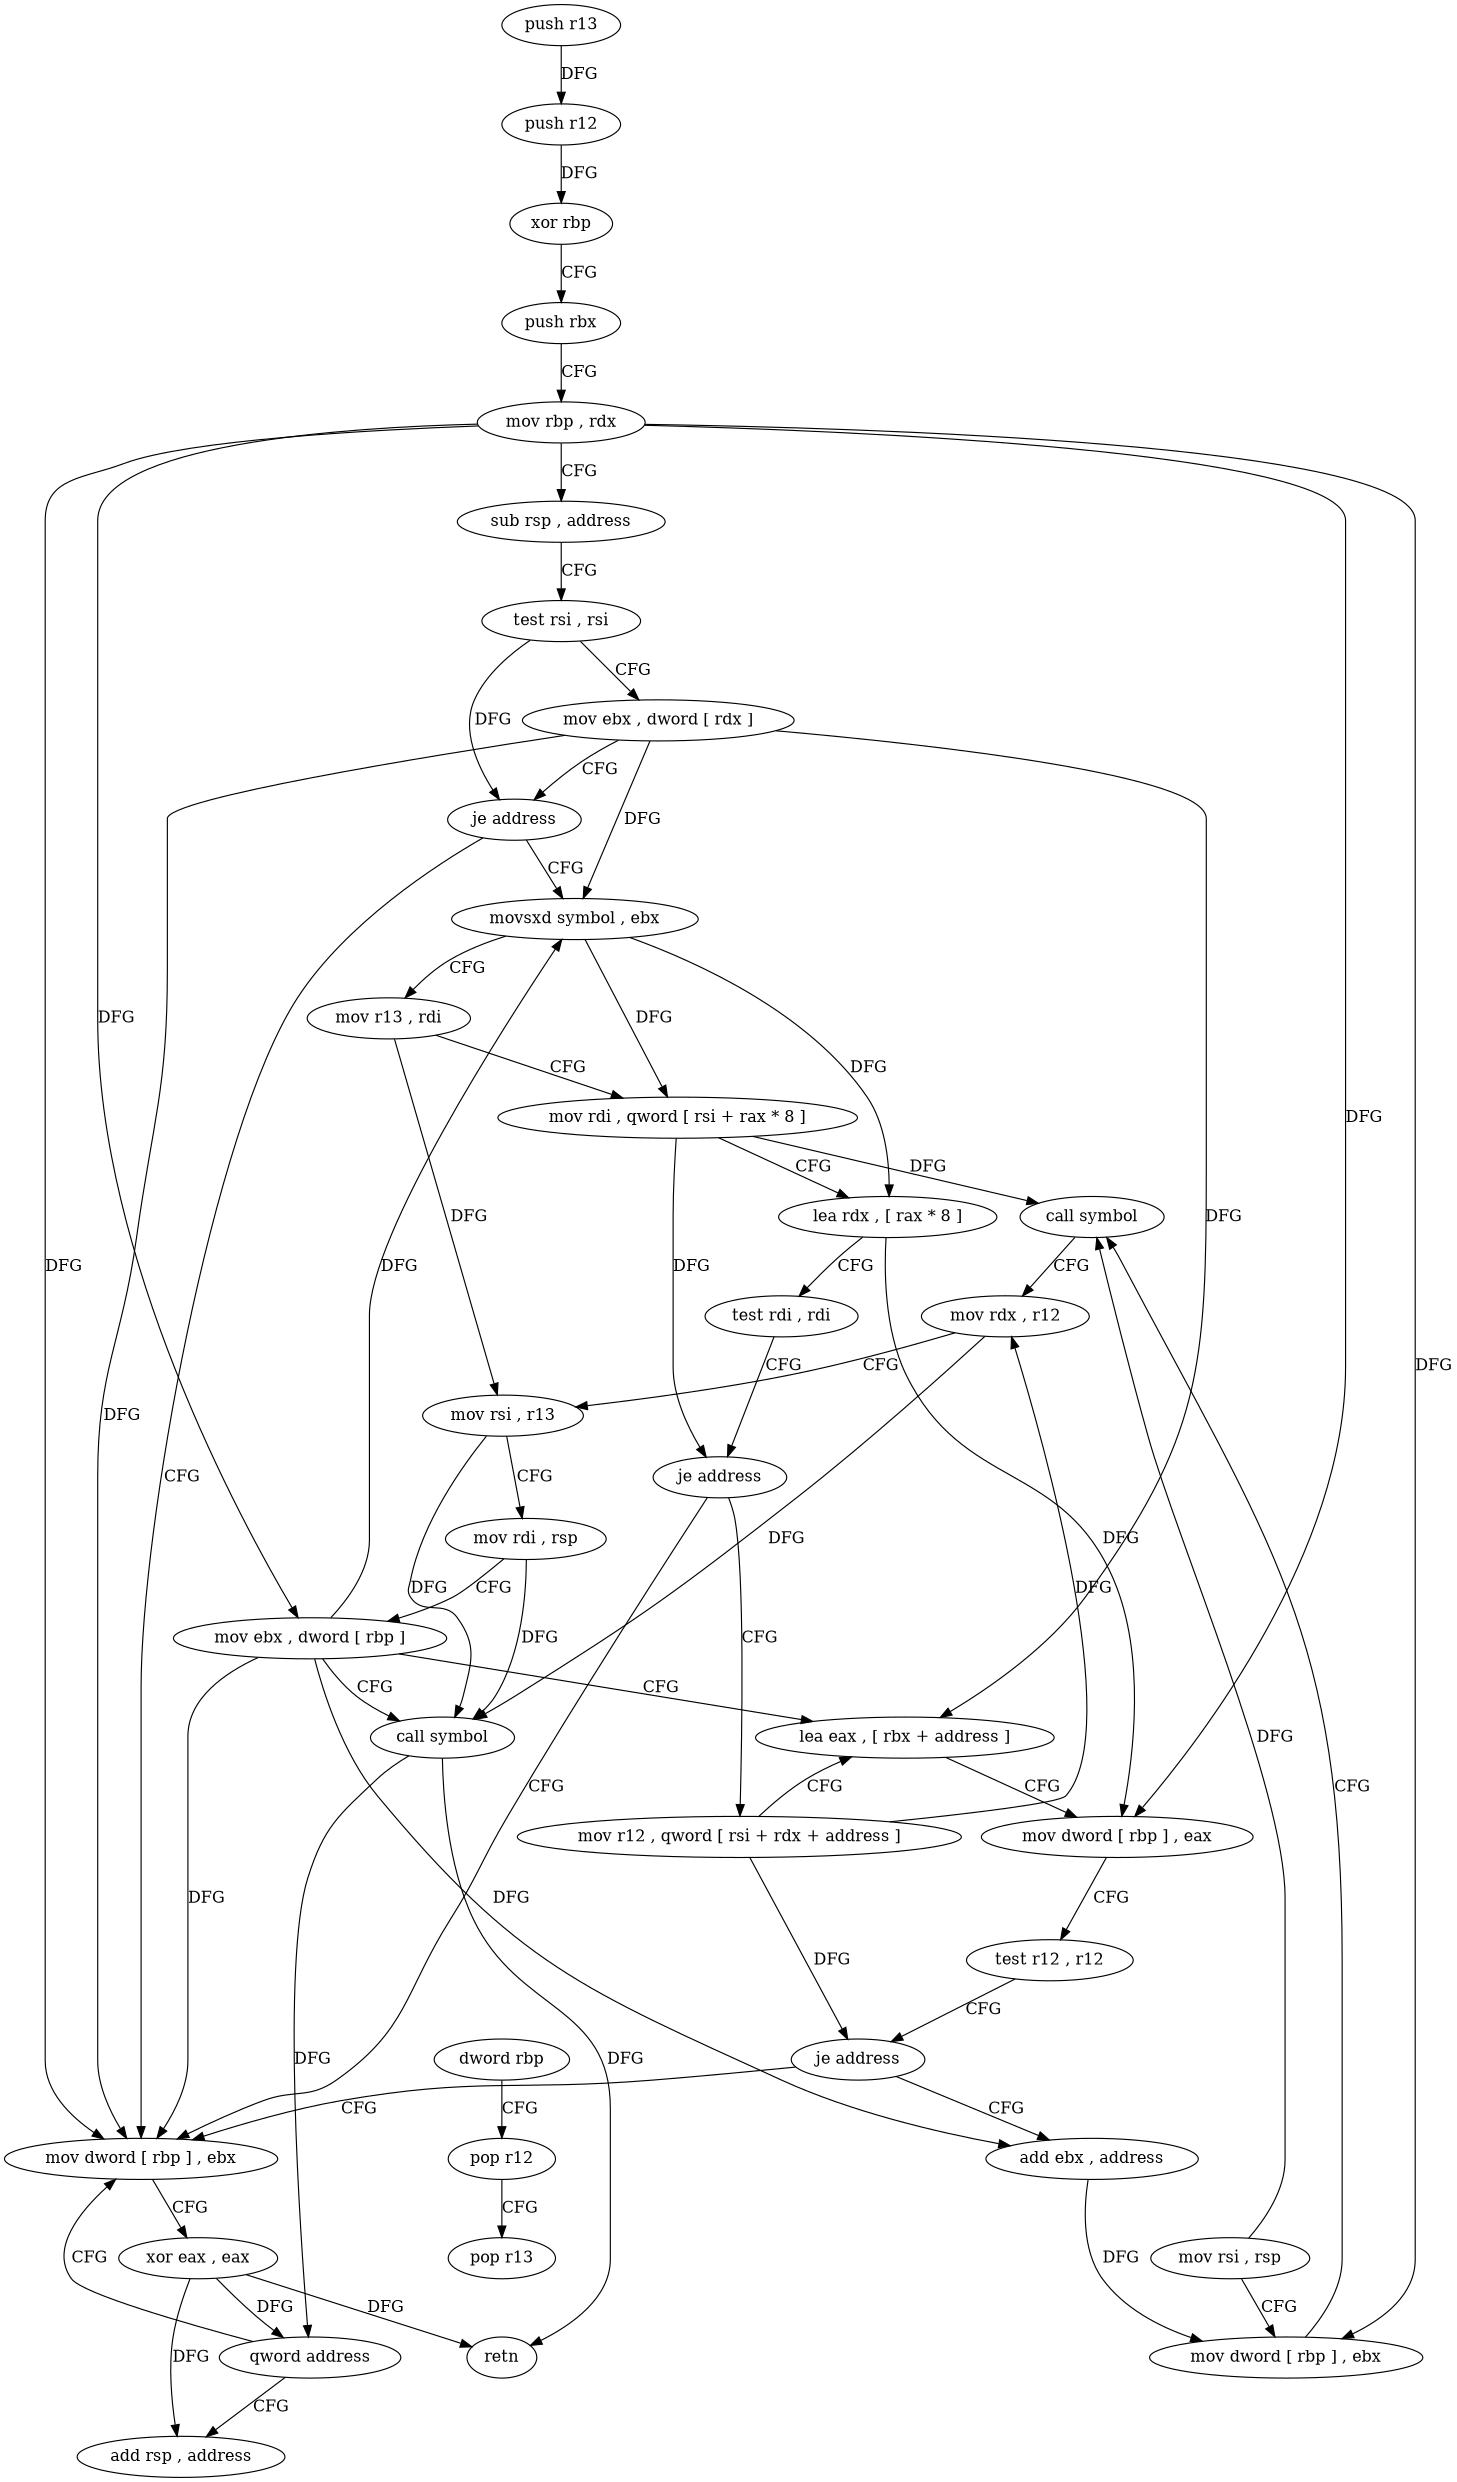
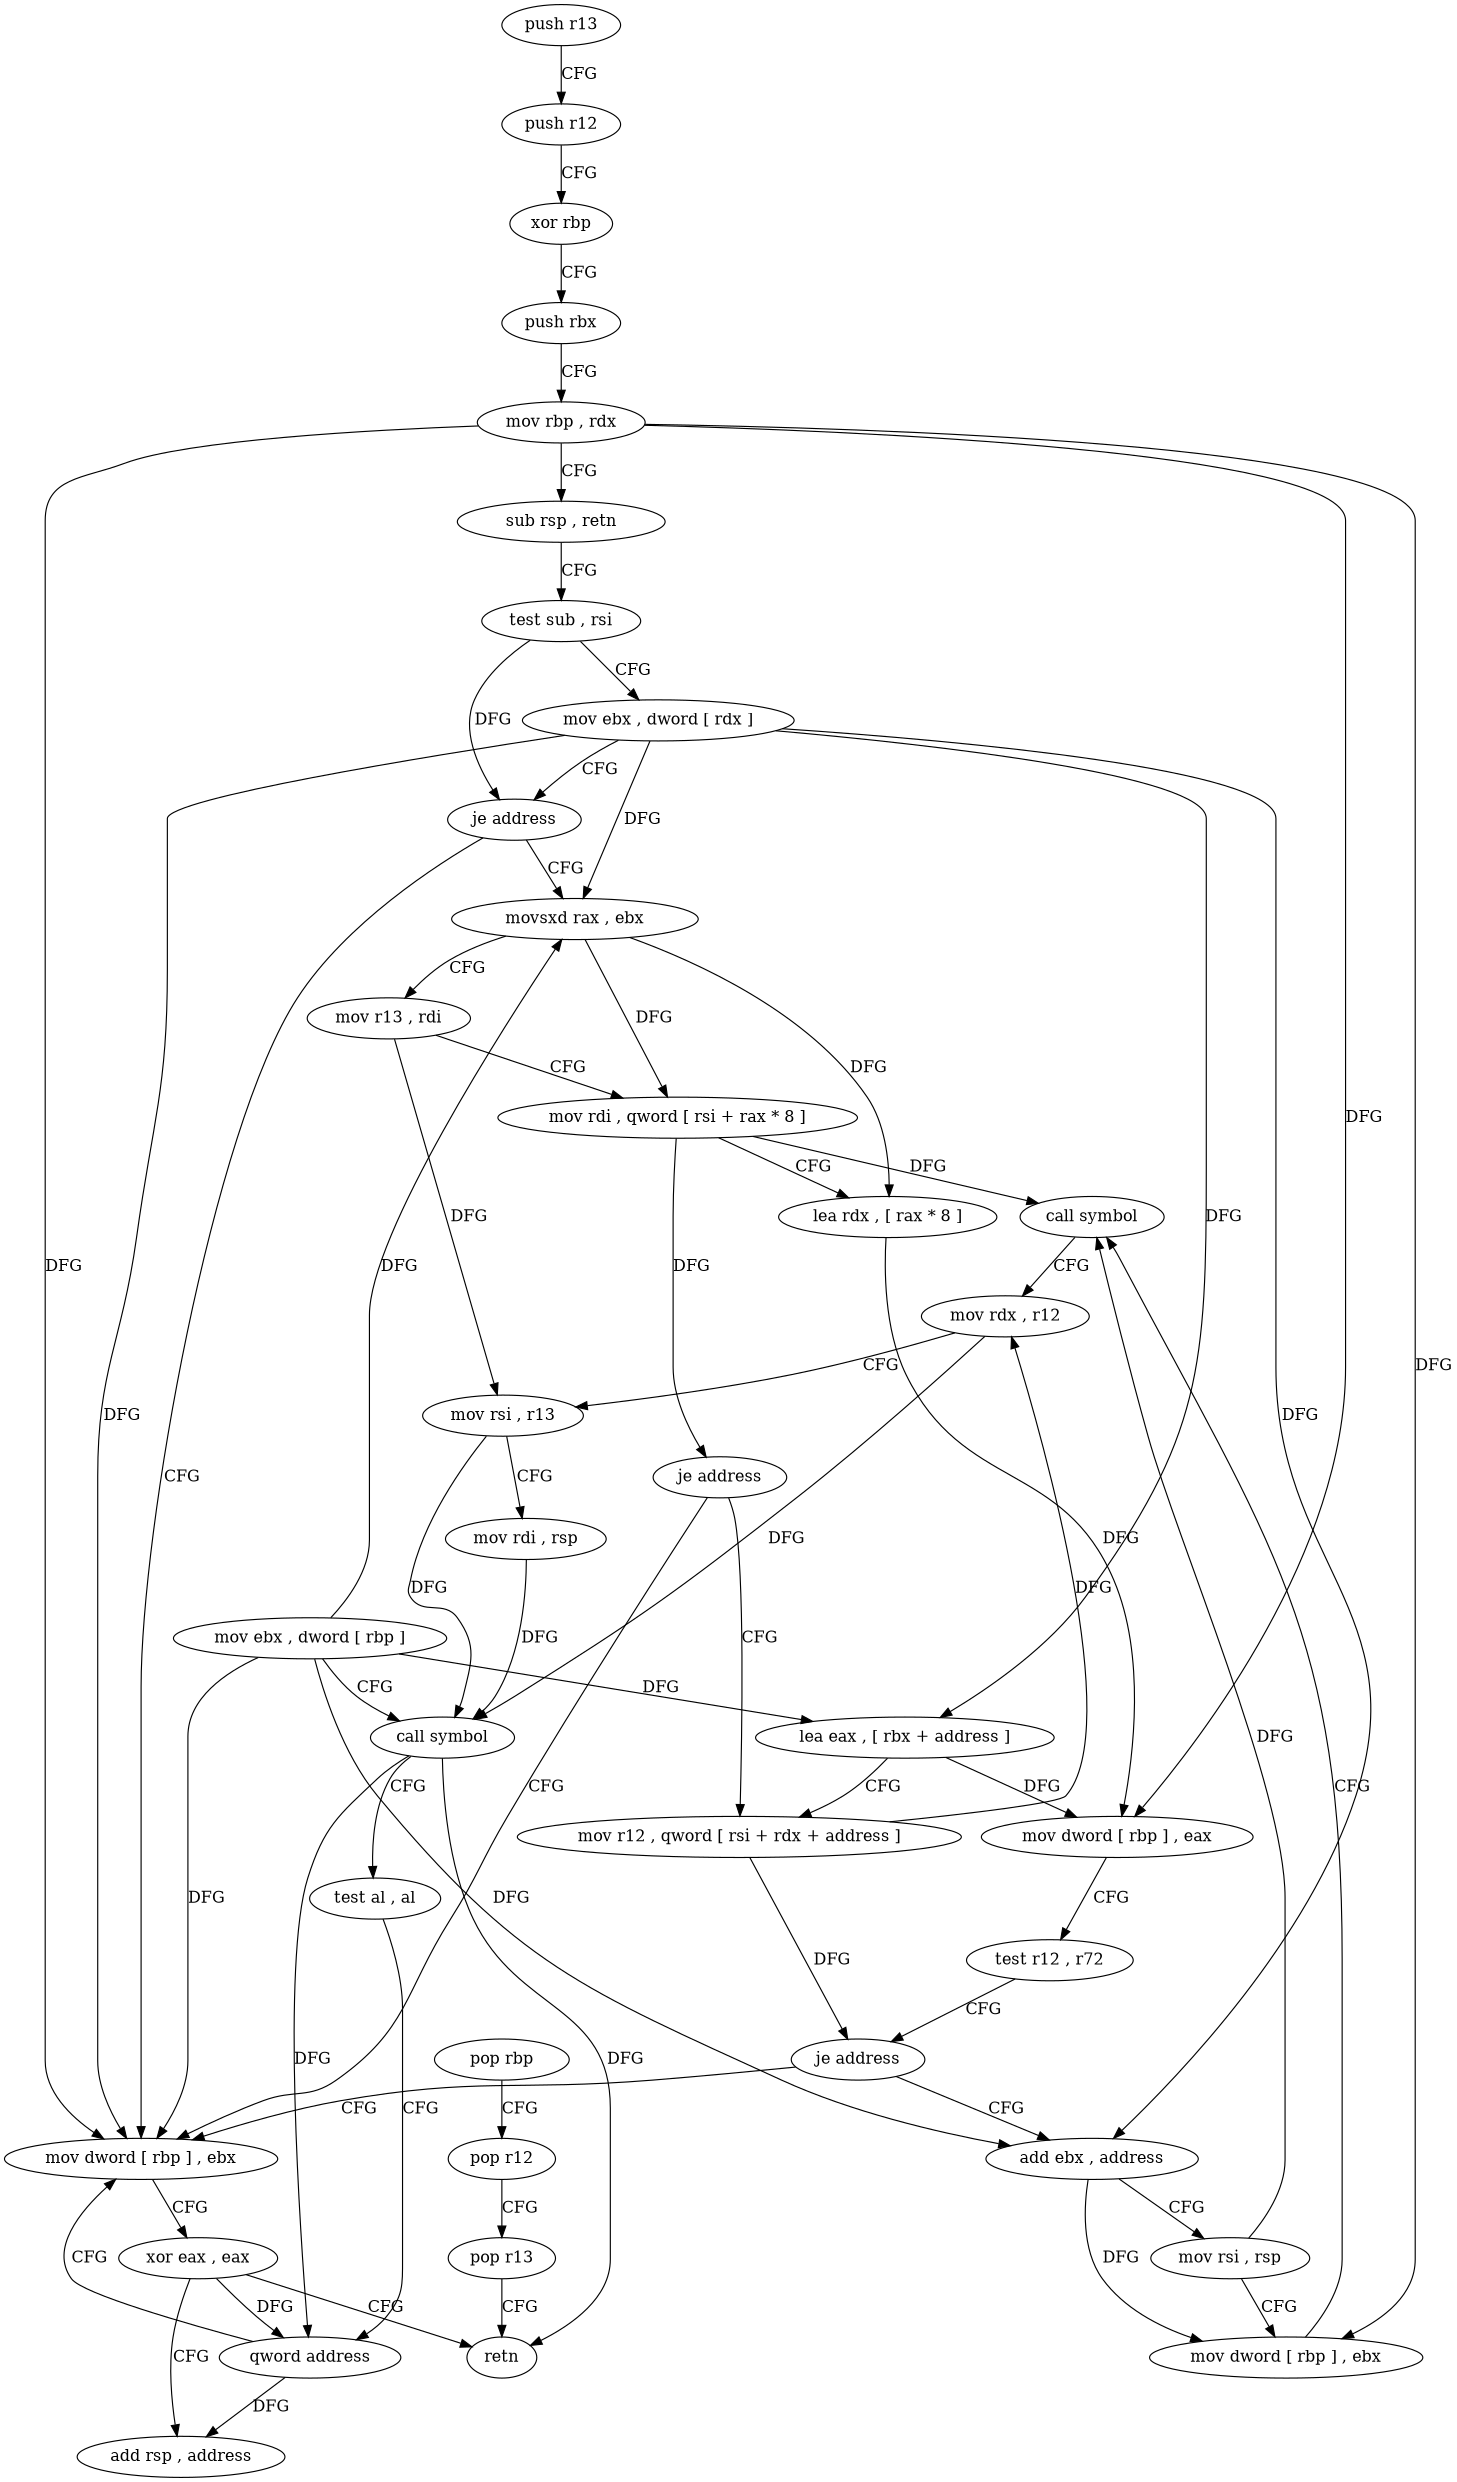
  digraph {
    n1 [label="push r13"]
    n2 [label="push r12"]
    n3 [label="xor rbp"]
    n4 [label="push rbx"]
    n5 [label="mov rbp , rdx"]
-   n6 [label="sub rsp , address"]
+   n6 [label="sub rsp , retn"]
    n7 [label="mov dword [ rbp ] , ebx"]
    n8 [label="mov dword [ rbp ] , eax"]
    n9 [label="mov dword [ rbp ] , ebx"]
    n10 [label="mov ebx , dword [ rbp ]"]
-   n11 [label="test rsi , rsi"]
+   n11 [label="test sub , rsi"]
    n12 [label="xor eax , eax"]
-   n13 [label="test r12 , r12"]
+   n13 [label="test r12 , r72"]
    n14 [label="call symbol"]
-   n15 [label="movsxd symbol , ebx"]
+   n15 [label="movsxd rax , ebx"]
    n16 [label="lea eax , [ rbx + address ]"]
    n17 [label="add ebx , address"]
    n18 [label="call symbol"]
    n19 [label="mov ebx , dword [ rdx ]"]
    n20 [label="je address"]
    n21 [label="mov r13 , rdi"]
    n22 [label="mov rdi , qword [ rsi + rax * 8 ]"]
    n23 [label="lea rdx , [ rax * 8 ]"]
    n24 [label="mov rsi , rsp"]
    n25 [label="add rsp , address"]
    n26 [label="qword address"]
    n27 [label=retn]
    n28 [label="mov rsi , r13"]
    n29 [label="je address"]
-   n30 [label="test rdi , rdi"]
    n31 [label="mov rdi , rsp"]
    n32 [label="mov r12 , qword [ rsi + rdx + address ]"]
    n33 [label="mov rdx , r12"]
    n34 [label="je address"]
-   n36 [label="dword rbp"]
+   n35 [label="test al , al"]
+   n36 [label="pop rbp"]
    n37 [label="pop r12"]
    n38 [label="pop r13"]
-   n1 -> n2 [label=DFG]
-   n2 -> n3 [label=DFG]
+   n1 -> n2 [label=CFG]
+   n2 -> n3 [label=CFG]
    n3 -> n4 [label=CFG]
    n4 -> n5 [label=CFG]
    n5 -> n6 [label=CFG]
    n5 -> n7 [label=DFG]
    n5 -> n8 [label=DFG]
    n5 -> n9 [label=DFG]
-   n5 -> n10 [label=DFG]
    n6 -> n11 [label=CFG]
    n7 -> n12 [label=CFG]
    n8 -> n13 [label=CFG]
    n9 -> n14 [label=CFG]
    n10 -> n7 [label=DFG]
    n10 -> n15 [label=DFG]
-   n10 -> n16 [label=CFG]
+   n10 -> n16 [label=DFG]
    n10 -> n17 [label=DFG]
    n10 -> n18 [label=CFG]
    n11 -> n19 [label=CFG]
    n11 -> n20 [label=DFG]
-   n12 -> n25 [label=DFG]
+   n12 -> n25 [label=CFG]
    n12 -> n26 [label=DFG]
-   n12 -> n27 [label=DFG]
+   n12 -> n27 [label=CFG]
    n13 -> n34 [label=CFG]
    n14 -> n33 [label=CFG]
    n15 -> n21 [label=CFG]
    n15 -> n22 [label=DFG]
    n15 -> n23 [label=DFG]
-   n16 -> n8 [label=CFG]
+   n16 -> n8 [label=DFG]
    n17 -> n9 [label=DFG]
+   n17 -> n24 [label=CFG]
    n18 -> n26 [label=DFG]
    n18 -> n27 [label=DFG]
+   n18 -> n35 [label=CFG]
    n19 -> n7 [label=DFG]
    n19 -> n15 [label=DFG]
    n19 -> n16 [label=DFG]
+   n19 -> n17 [label=DFG]
    n19 -> n20 [label=CFG]
    n20 -> n7 [label=CFG]
    n20 -> n15 [label=CFG]
    n21 -> n22 [label=CFG]
    n21 -> n28 [label=DFG]
    n22 -> n14 [label=DFG]
    n22 -> n23 [label=CFG]
    n22 -> n29 [label=DFG]
    n23 -> n8 [label=DFG]
-   n23 -> n30 [label=CFG]
    n24 -> n9 [label=CFG]
    n24 -> n14 [label=DFG]
    n26 -> n7 [label=CFG]
-   n26 -> n25 [label=CFG]
+   n26 -> n25 [label=DFG]
    n28 -> n18 [label=DFG]
    n28 -> n31 [label=CFG]
    n29 -> n7 [label=CFG]
    n29 -> n32 [label=CFG]
-   n30 -> n29 [label=CFG]
-   n31 -> n10 [label=CFG]
    n31 -> n18 [label=DFG]
-   n32 -> n16 [label=CFG]
+   n16 -> n32 [label=CFG]
    n32 -> n33 [label=DFG]
    n32 -> n34 [label=DFG]
    n33 -> n18 [label=DFG]
    n33 -> n28 [label=CFG]
    n34 -> n7 [label=CFG]
    n34 -> n17 [label=CFG]
+   n35 -> n26 [label=CFG]
    n36 -> n37 [label=CFG]
    n37 -> n38 [label=CFG]
+   n38 -> n27 [label=CFG]
  }
